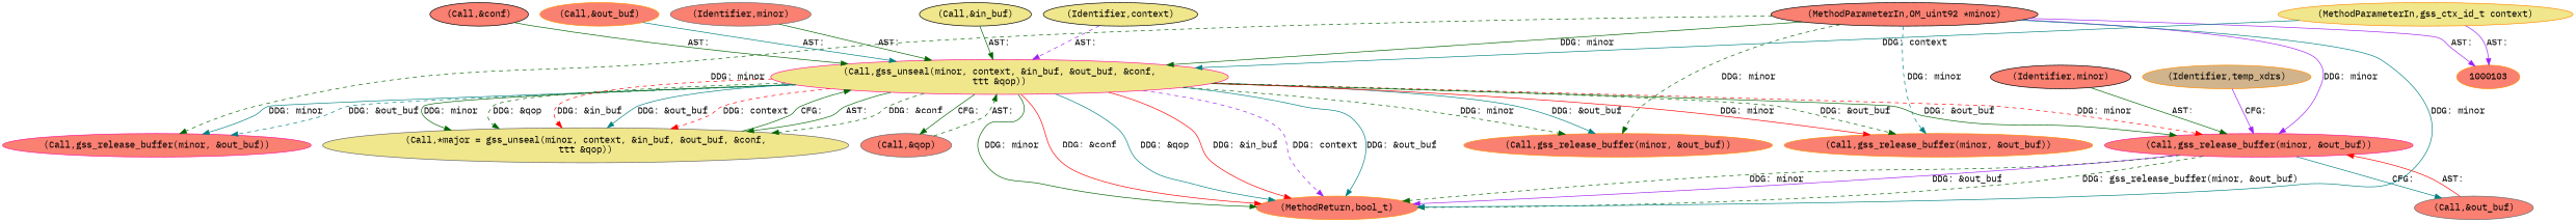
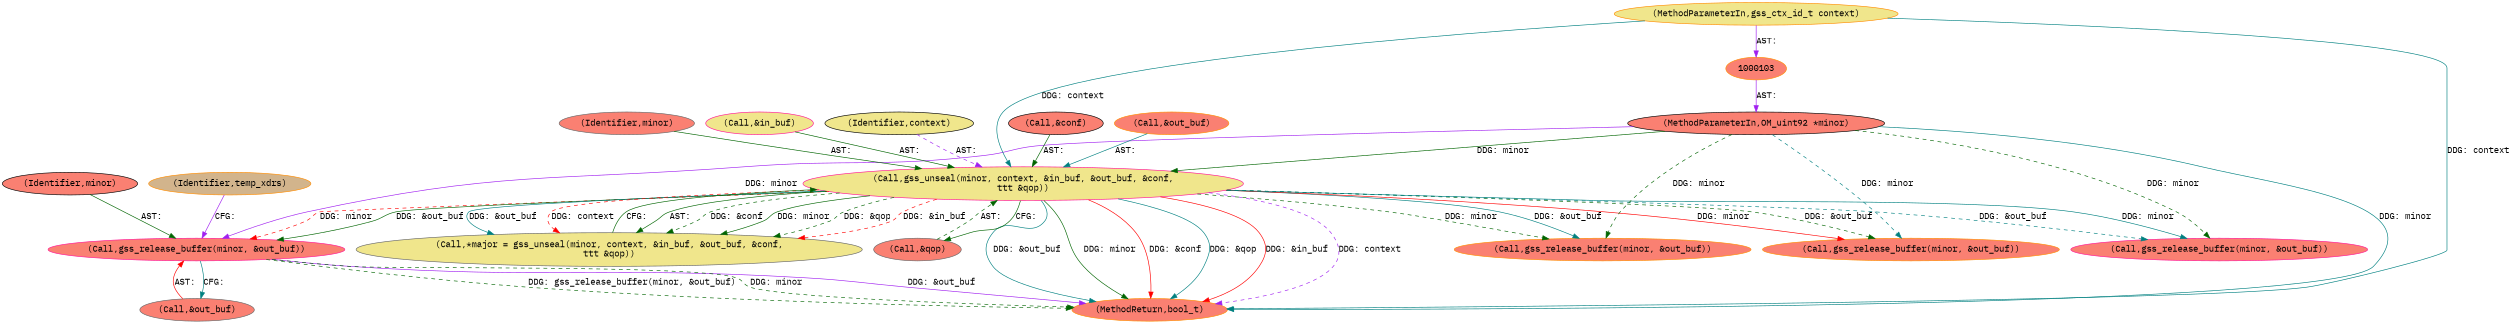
  digraph {
    fontname="IBM Plex Mono"
    node [color=darkorange fillcolor=salmon fontname="IBM Plex Mono" style=filled]
    edge [color=darkgreen fontname="IBM Plex Mono" style=solid]
    n1 [color=deeppink label="(Call,gss_release_buffer(minor, &out_buf))"]
    n2 [label="(MethodReturn,bool_t)"]
    n3 [color=gray40 label="(Call,&out_buf)"]
    n4 [color=deeppink fillcolor=khaki label="(Call,gss_unseal(minor, context, &in_buf, &out_buf, &conf,\n\t\t\t &qop))"]
    n5 [label="(Call,gss_release_buffer(minor, &out_buf))"]
    n6 [label="(Call,gss_release_buffer(minor, &out_buf))"]
    n7 [color=deeppink label="(Call,gss_release_buffer(minor, &out_buf))"]
    n8 [color=gray40 fillcolor=khaki label="(Call,*major = gss_unseal(minor, context, &in_buf, &out_buf, &conf,\n\t\t\t &qop))"]
    n9 [color=gray40 label="(Call,&qop)"]
    n10 [color=black label="(MethodParameterIn,OM_uint92 *minor)"]
    1000103
    n12 [fillcolor=khaki label="(MethodParameterIn,gss_ctx_id_t context)"]
    n13 [color=black label="(Call,&conf)"]
    n14 [color=black label="(Identifier,minor)"]
    n15 [label="(Call,&out_buf)"]
    n16 [color=gray40 label="(Identifier,minor)"]
-   n17 [color=black fillcolor=khaki label="(Call,&in_buf)"]
+   n17 [color=deeppink fillcolor=khaki label="(Call,&in_buf)"]
    n18 [color=black fillcolor=khaki label="(Identifier,context)"]
    n19 [fillcolor=tan label="(Identifier,temp_xdrs)"]
    n1 -> n2 [color=purple label="DDG: &out_buf"]
    n1 -> n2 [label="DDG: gss_release_buffer(minor, &out_buf)" style=dashed]
    n1 -> n2 [label="DDG: minor" style=dashed]
    n1 -> n3 [color=teal label="CFG: "]
    n3 -> n1 [color=red label="AST: "]
    n4 -> n1 [color=red label="DDG: minor" style=dashed]
    n4 -> n1 [label="DDG: &out_buf"]
    n4 -> n2 [color=teal label="DDG: &out_buf"]
    n4 -> n2 [label="DDG: minor"]
    n4 -> n2 [color=red label="DDG: &conf"]
    n4 -> n2 [color=teal label="DDG: &qop"]
    n4 -> n2 [color=red label="DDG: &in_buf"]
    n4 -> n2 [color=purple label="DDG: context" style=dashed]
    n4 -> n5 [label="DDG: minor" style=dashed]
    n4 -> n5 [color=teal label="DDG: &out_buf"]
    n4 -> n6 [color=red label="DDG: minor"]
    n4 -> n6 [label="DDG: &out_buf" style=dashed]
    n4 -> n7 [color=teal label="DDG: minor"]
    n4 -> n7 [color=teal label="DDG: &out_buf" style=dashed]
    n4 -> n8 [label="AST: "]
    n4 -> n8 [label="DDG: &conf" style=dashed]
    n4 -> n8 [label="DDG: minor"]
    n4 -> n8 [label="DDG: &qop" style=dashed]
    n4 -> n8 [color=red label="DDG: &in_buf" style=dashed]
    n4 -> n8 [color=teal label="DDG: &out_buf"]
    n4 -> n8 [color=red label="DDG: context" style=dashed]
    n4 -> n9 [label="CFG: "]
    n8 -> n4 [label="CFG: "]
    n9 -> n4 [label="AST: " style=dashed]
    n10 -> n1 [color=purple label="DDG: minor"]
    n10 -> n2 [color=teal label="DDG: minor"]
    n10 -> n4 [label="DDG: minor"]
    n10 -> n5 [label="DDG: minor" style=dashed]
    n10 -> n6 [color=teal label="DDG: minor" style=dashed]
    n10 -> n7 [label="DDG: minor" style=dashed]
-   n10 -> 1000103 [color=purple label="AST: "]
+   1000103 -> n10 [color=purple label="AST: "]
+   n12 -> n2 [color=teal label="DDG: context"]
    n12 -> n4 [color=teal label="DDG: context"]
    n12 -> 1000103 [color=purple label="AST: "]
    n13 -> n4 [label="AST: "]
    n14 -> n1 [label="AST: "]
    n15 -> n4 [color=teal label="AST: "]
    n16 -> n4 [label="AST: "]
    n17 -> n4 [label="AST: "]
    n18 -> n4 [color=purple label="AST: " style=dashed]
    n19 -> n1 [color=purple label="CFG: "]
  }
